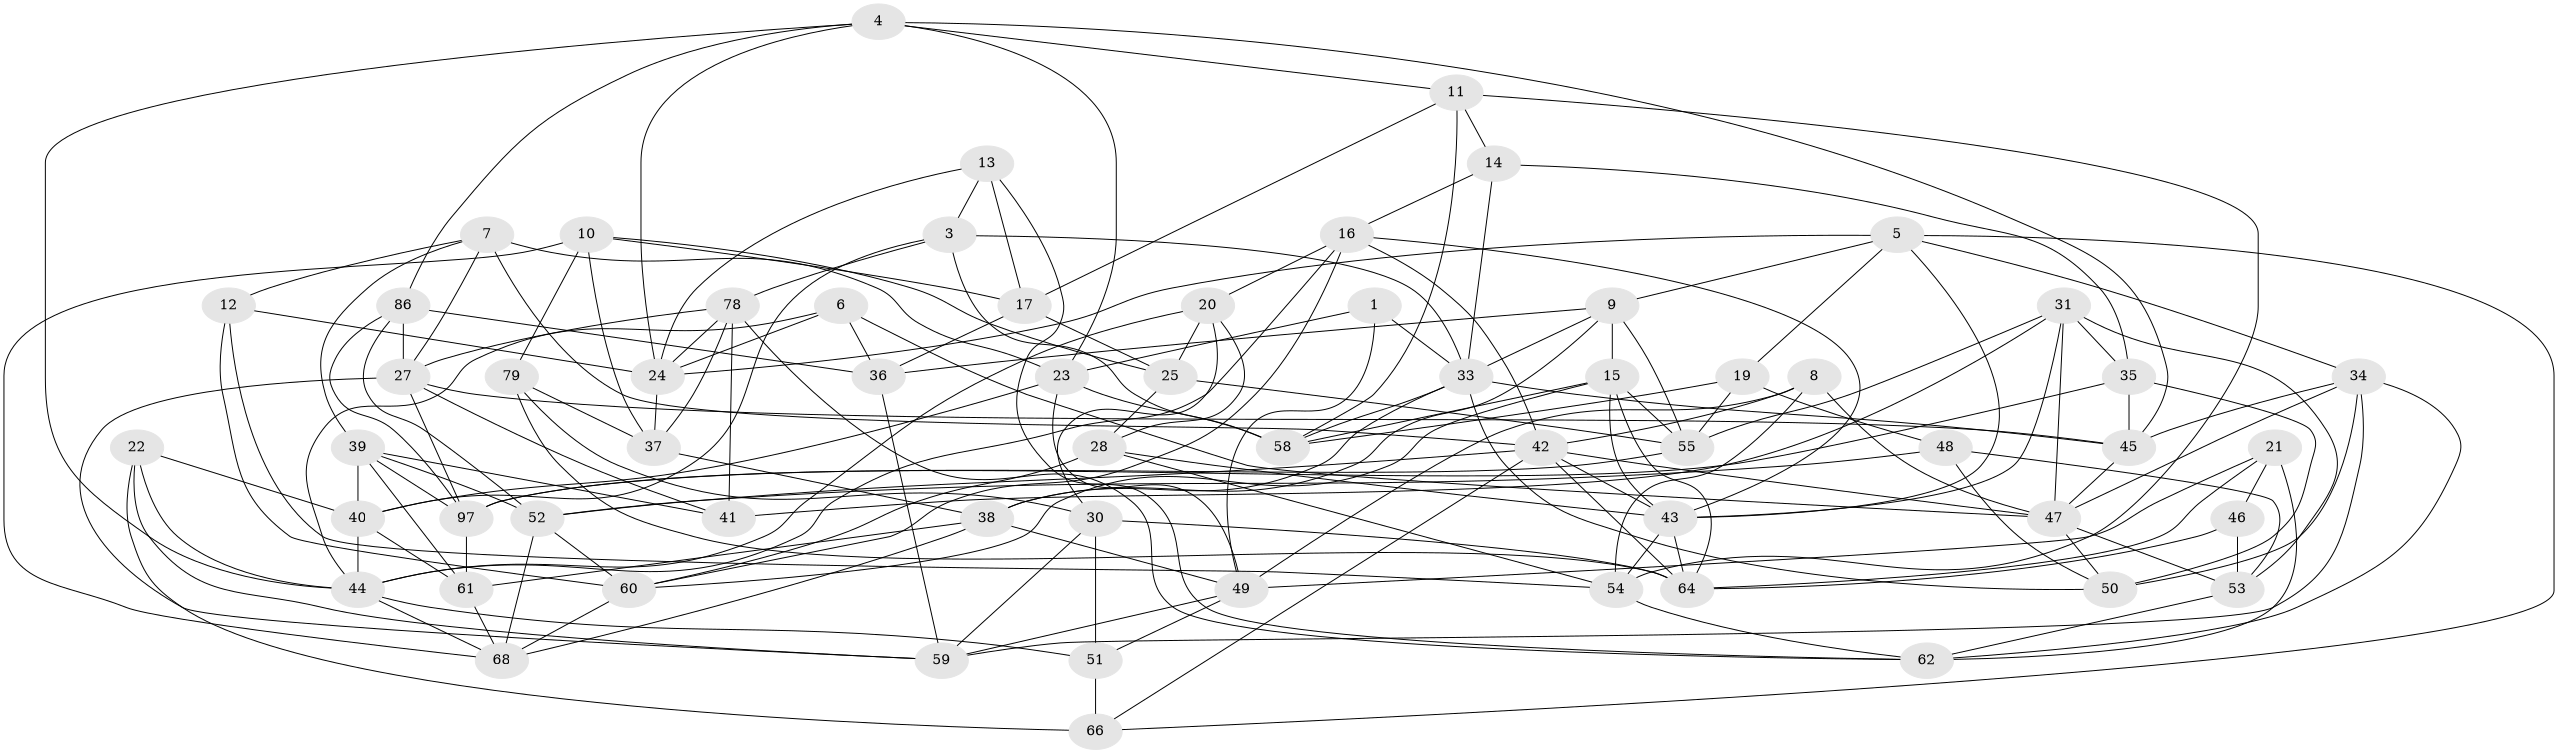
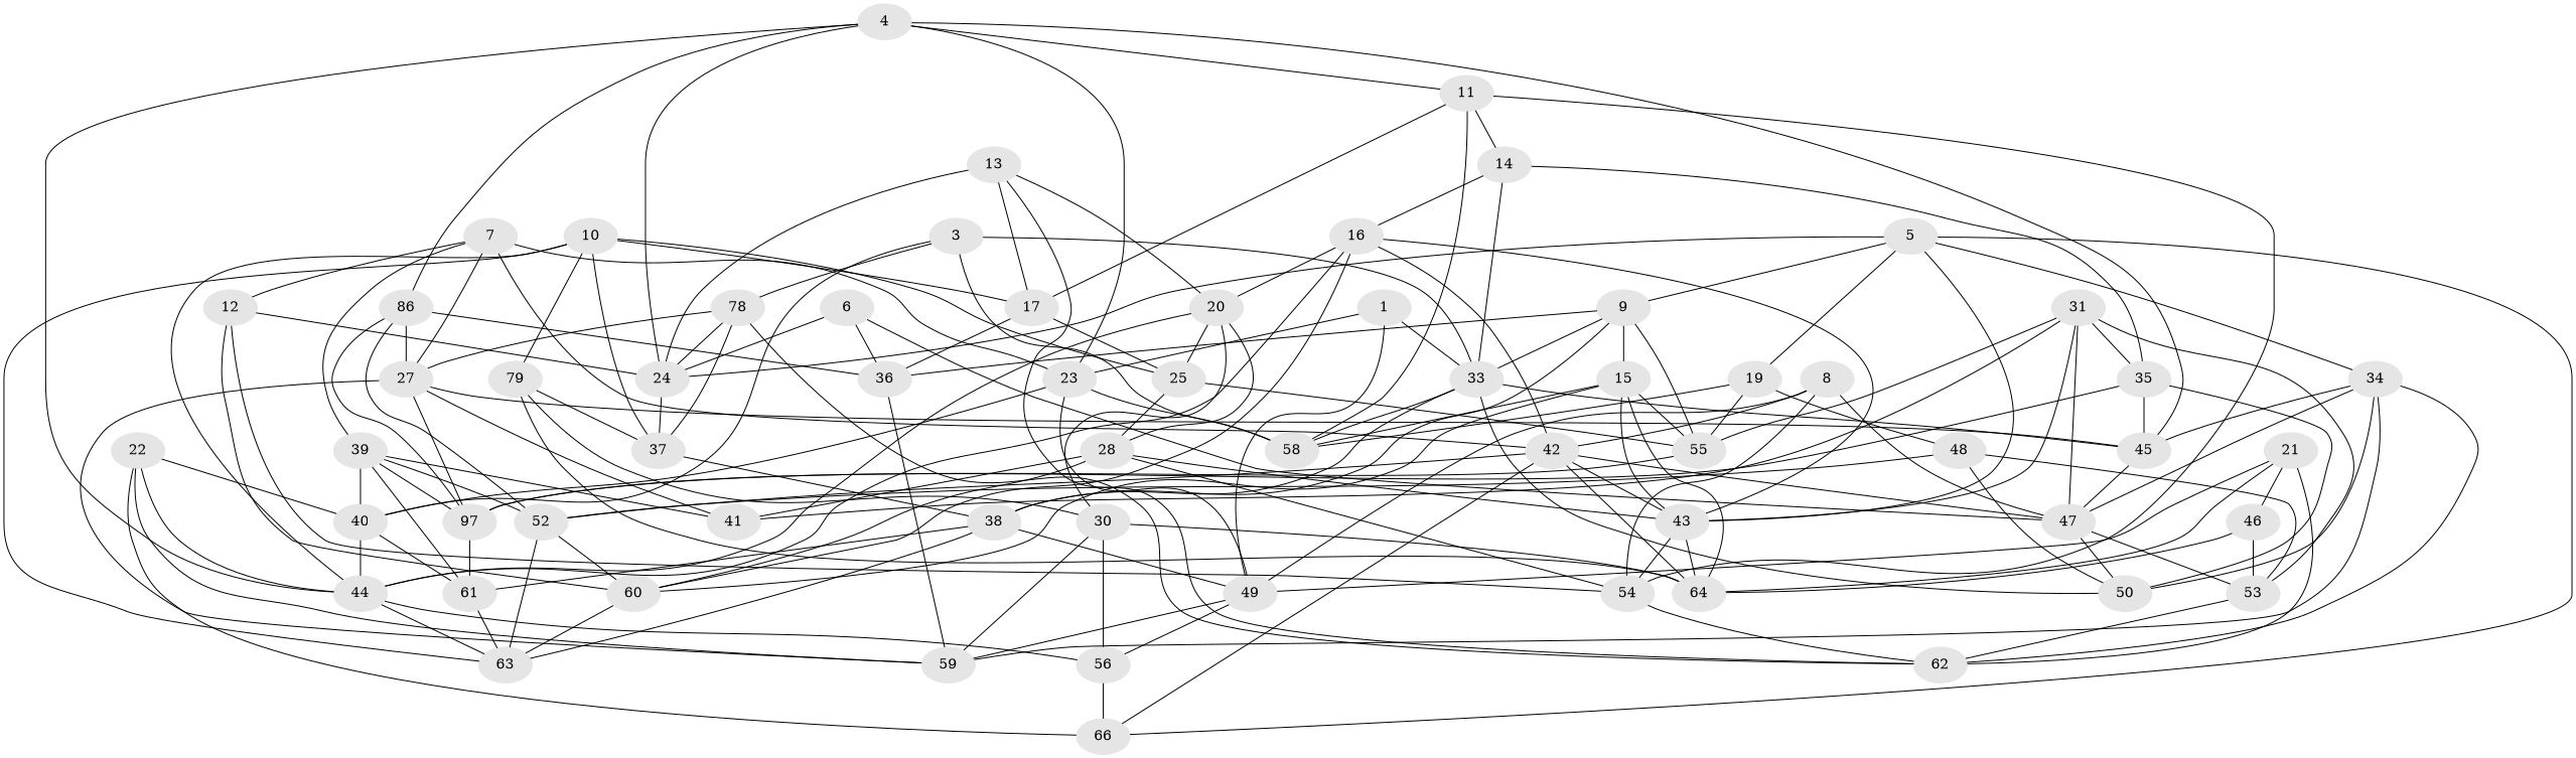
  graph {
    node [color=gray90 style=filled]
    edge [weight=1.0]
    1
    23
    33
    49
    40
    58
    45
    38
    50
    37
    59
-   51
+   51 [label=56]
    12
    24
    54
    60
    46
    64
    53
    61
-   63 [label=68]
+   63
    3
    n23 [label=78]
    27
    62
    44
    4
    11
    n29 [label=86]
    17
    14
    36
    52
    n34 [label=97]
    47
    5
    9
    19
    34
    43
    n41 [label=66]
    15
    55
    48
    6
    7
    39
    42
    41
    8
    10
    25
    n53 [label=79]
    28
    30
    16
    35
    13
    20
    21
    22
    31
    1 -- 23
    1 -- 33
    1 -- 49
    23 -- 49
    23 -- 40
    23 -- 58
    33 -- 58
    33 -- 45
    33 -- 38
    33 -- 50
    49 -- 59
    49 -- 51
    40 -- 61
    40 -- 44
    45 -- 47
    38 -- 49
    38 -- 61
    38 -- 63
    37 -- 38
    51 -- n41 [weight=2.0]
    12 -- 24 [weight=2.0]
    12 -- 54
    12 -- 60
    24 -- 37
    54 -- 62
    60 -- 63
    46 -- 64
    46 -- 53
    53 -- 62
    61 -- 63
    3 -- 33
    3 -- 40
    3 -- 58
    3 -- n23
    n23 -- 37
    n23 -- 24
    n23 -- 27 [weight=2.0]
    n23 -- 62
    27 -- 45
    27 -- 59
    27 -- n34
    27 -- 41
    44 -- 51
    44 -- 63
    4 -- 23
    4 -- 45
    4 -- 24
    4 -- 44
    4 -- 11
    4 -- n29
    11 -- 58
    11 -- 54 [weight=2.0]
    11 -- 17
    11 -- 14
    n29 -- 27
    n29 -- 36
    n29 -- 52
    n29 -- n34
    17 -- 36 [weight=2.0]
    17 -- 25
    14 -- 33
    14 -- 16
    14 -- 35
    36 -- 59
    52 -- 60
    52 -- 63
    n34 -- 61
    47 -- 50
    47 -- 53
    5 -- 24
    5 -- 9
    5 -- 19
    5 -- 34
    5 -- 43
    5 -- n41
    9 -- 33
    9 -- 38
    9 -- 36
    9 -- 15
    9 -- 55
    19 -- 58
    19 -- 55
    19 -- 48
    34 -- 45
    34 -- 50
    34 -- 59
    34 -- 62
    34 -- 47
    43 -- 54
    43 -- 64
    15 -- 58
    15 -- 60
    15 -- 64
    15 -- 43
    15 -- 55
    55 -- n34
    48 -- 50
    48 -- 53
    48 -- 52
    6 -- 24
-   6 -- 44
+   10 -- 44
    6 -- 36
    6 -- 47
    7 -- 23
    7 -- 12
    7 -- 27
    7 -- 39
    7 -- 42 [weight=2.0]
    39 -- 40
    39 -- 61
    39 -- 52
    39 -- n34
    39 -- 41
    42 -- 64 [weight=2.0]
    42 -- 52
    42 -- 47
    42 -- 43
    42 -- n41
    8 -- 49
    8 -- 54
    8 -- 47
    8 -- 42
    10 -- 37
    10 -- 63
    10 -- 17
    10 -- 25 [weight=2.0]
    10 -- n53
    25 -- 55
    25 -- 28
    n53 -- 37
    n53 -- 64
    n53 -- 30
    28 -- 54
    28 -- 60
    28 -- 43
-   n23 -- 41
+   28 -- 41
    30 -- 59
    30 -- 51 [weight=2.0]
    30 -- 64
    16 -- 60
    16 -- 44
    16 -- 43
    16 -- 42
    16 -- 20
    35 -- 45
    35 -- 50 [weight=2.0]
    35 -- n34
    13 -- 24
    13 -- 62
    13 -- 17
-   13 -- 3
+   13 -- 20
    20 -- 44
    20 -- 25
    20 -- 28
    20 -- 30
    21 -- 49
    21 -- 46
    21 -- 64
    21 -- 62
    22 -- 40
    22 -- 59
    22 -- 44
    22 -- n41
    31 -- 53
    31 -- 47
    31 -- 43
    31 -- 55
    31 -- 41
    31 -- 35
  }
